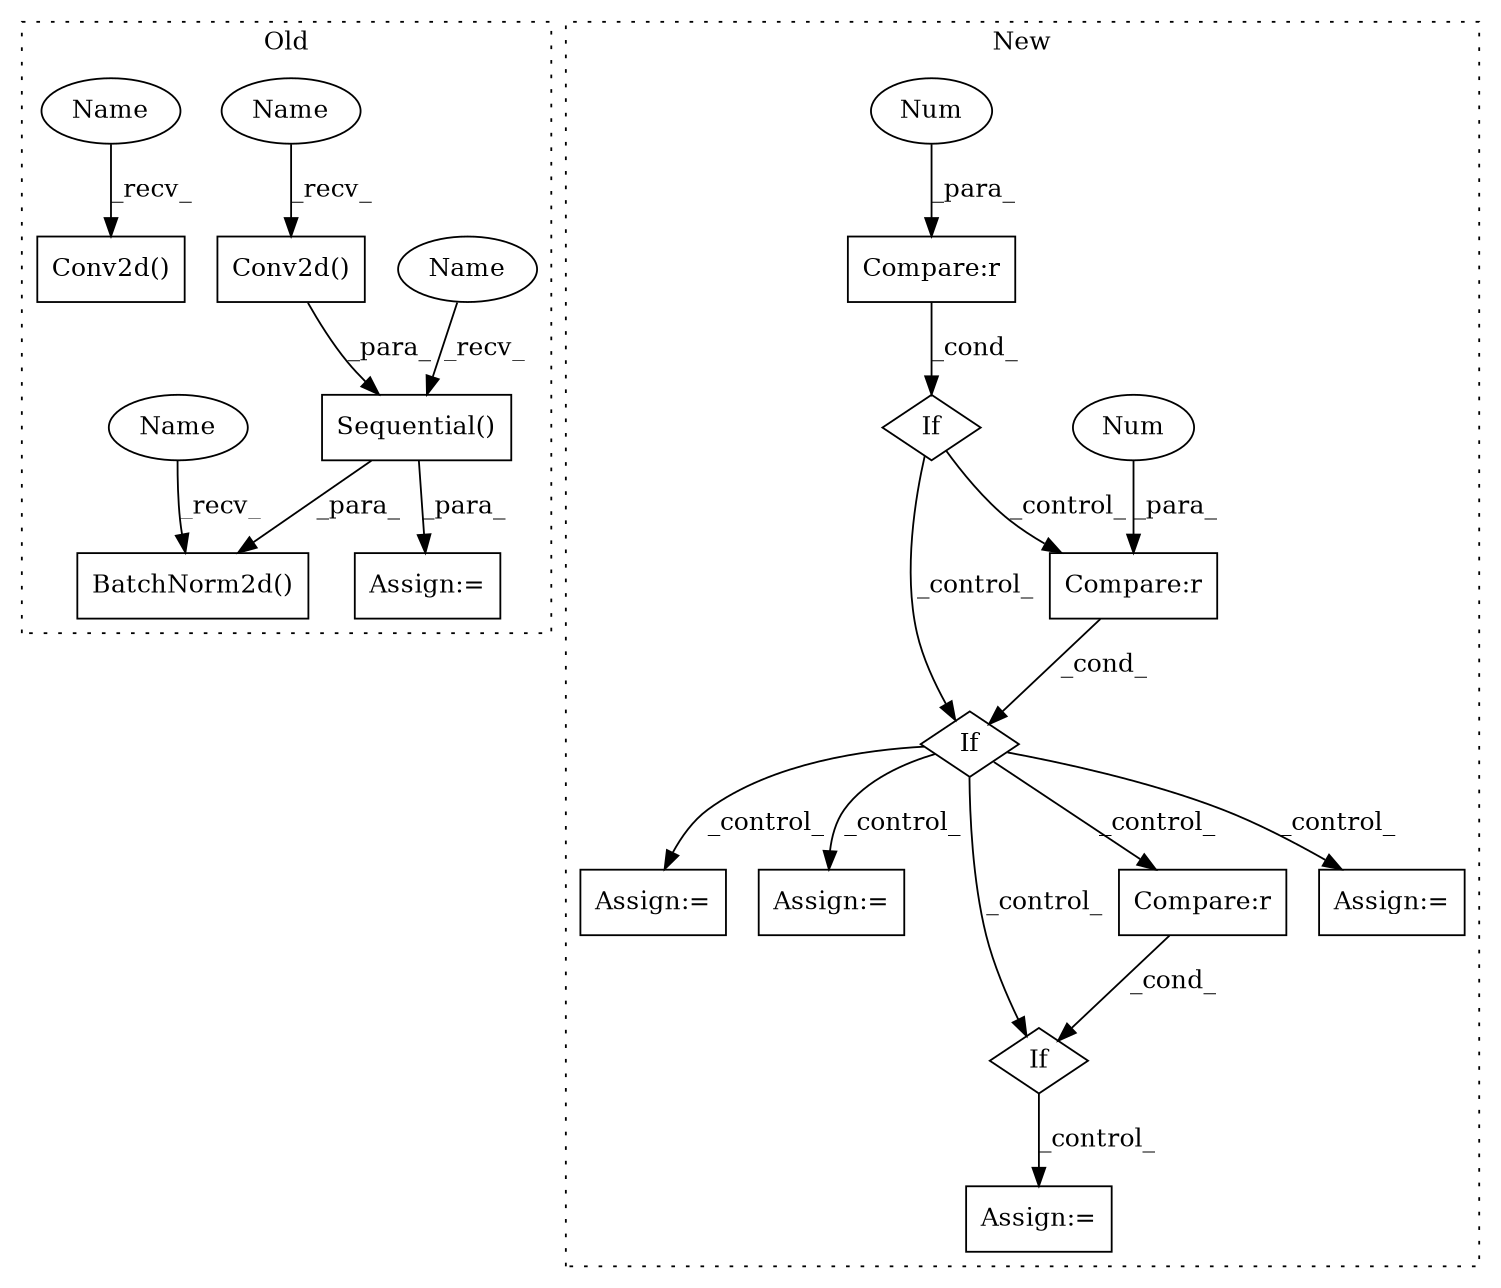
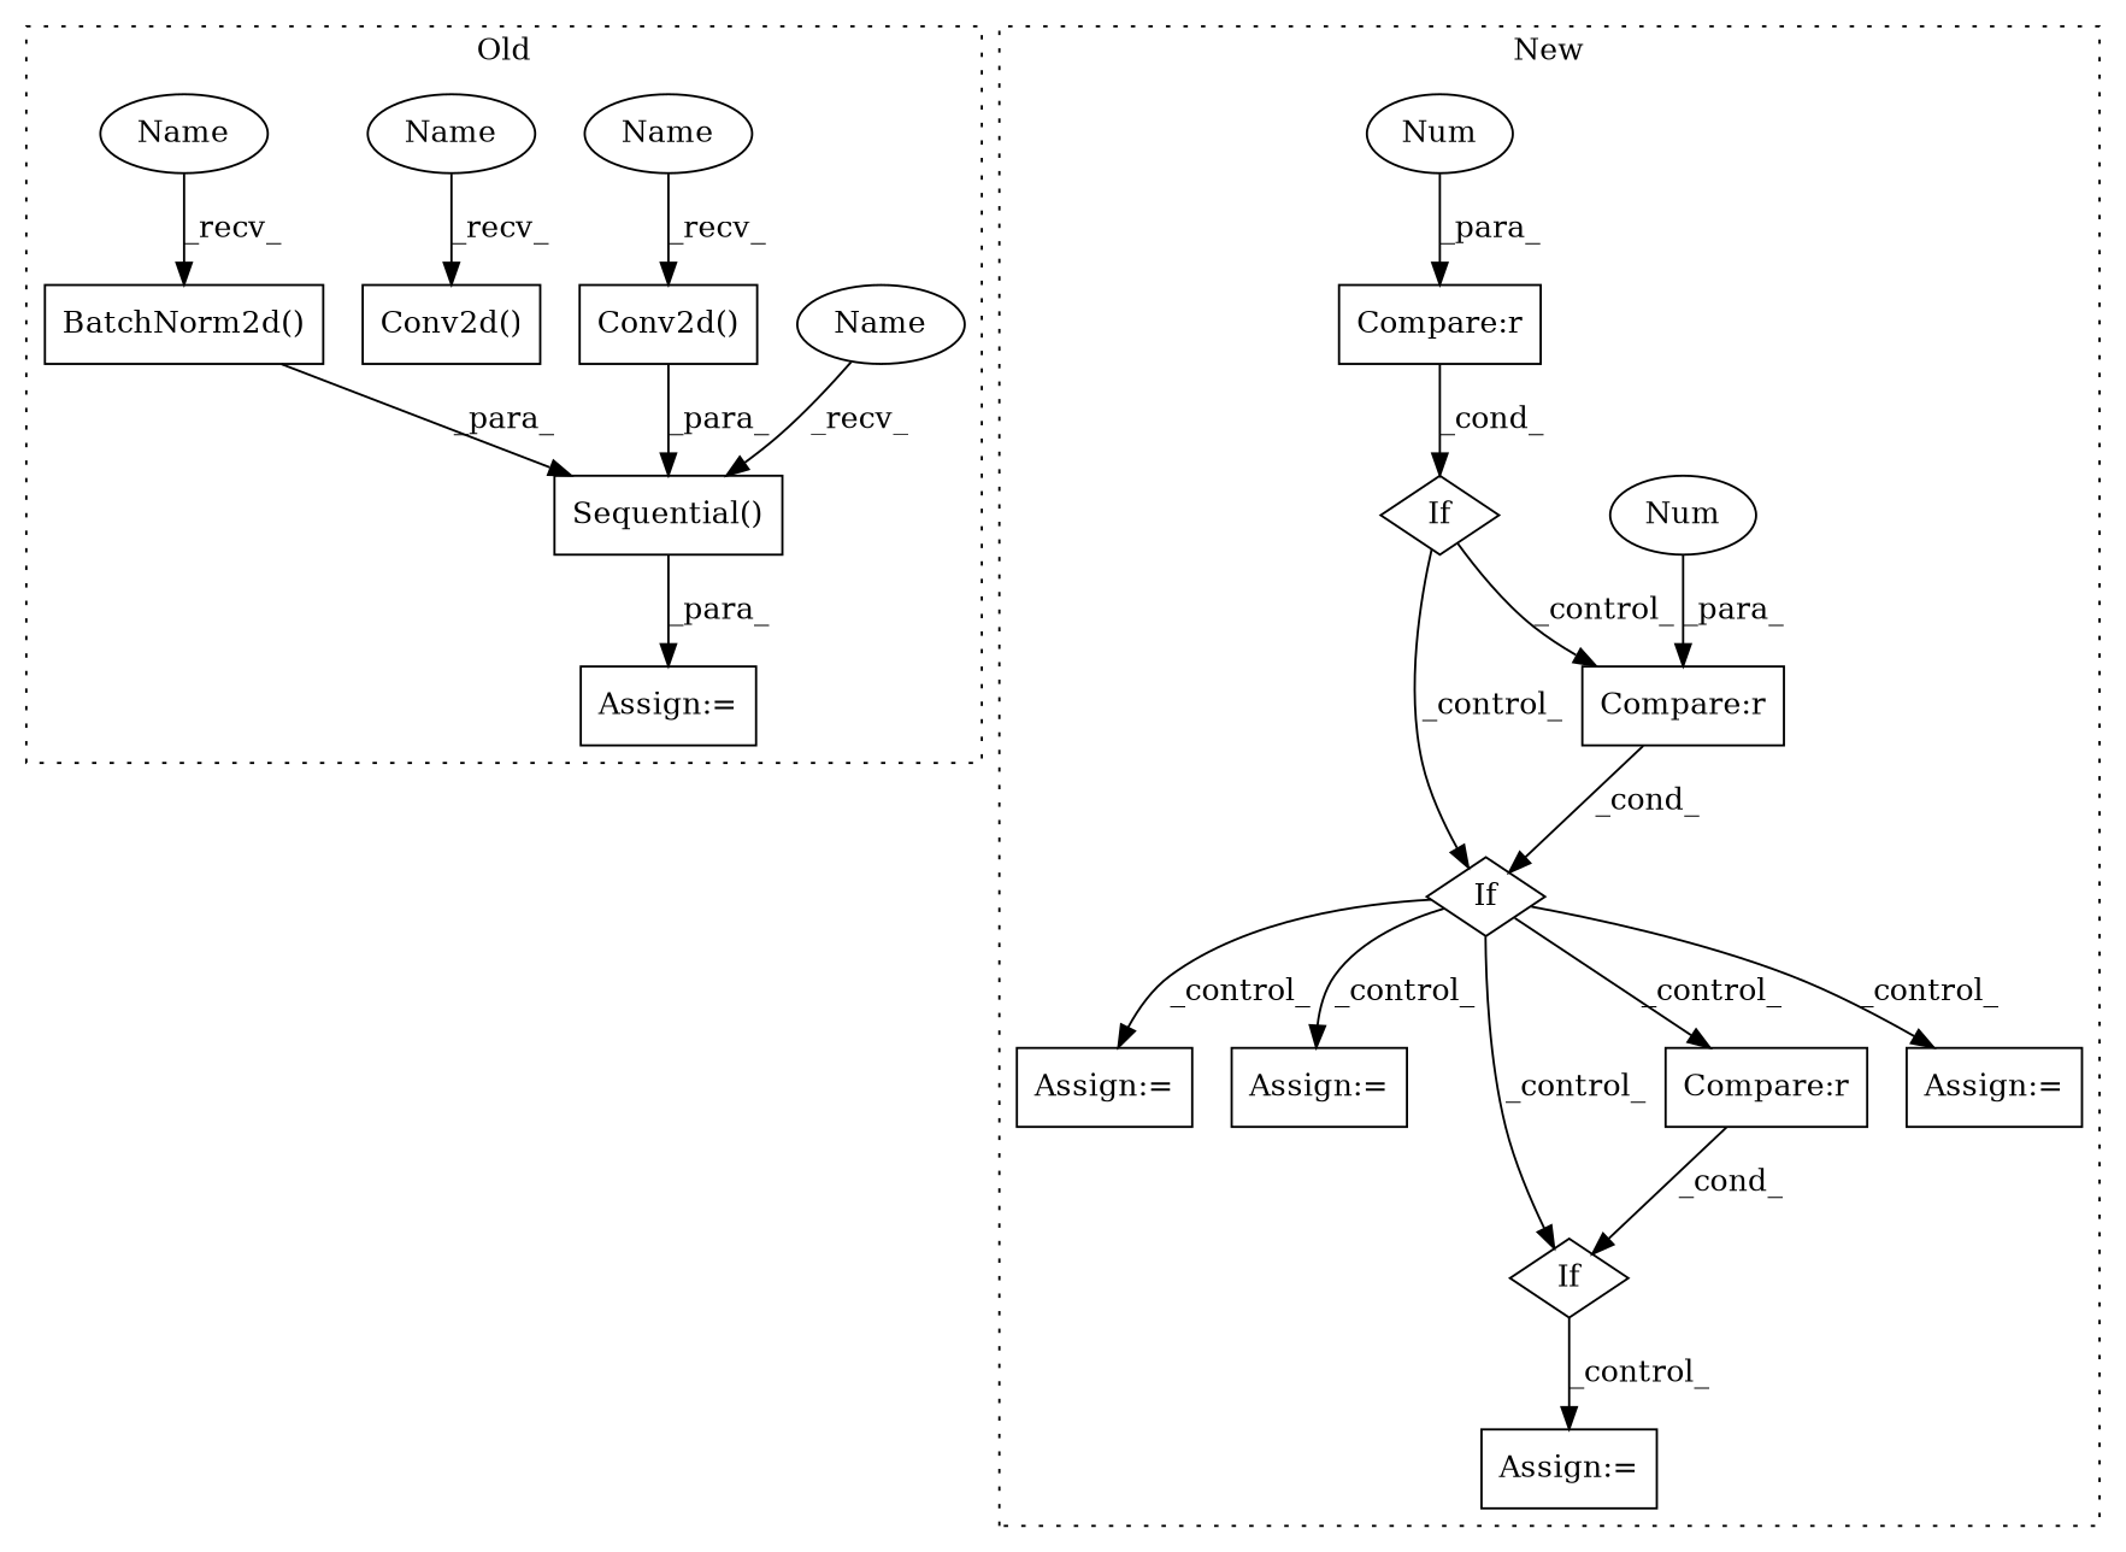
  digraph {
    node [a=68 l=3 shape=box]
    n1 [a=75 l="15,1" label="BatchNorm2d()" s="615,634"]
    n2 [a=75 l="10,38" label="Conv2d()" s="503,523"]
    n3 [a=75 l="14,1" label="Sequential()" s="489,635"]
    n4 [a=75 l="10,49" label="Conv2d()" s="383,401"]
    n5 [label="Assign:=" s=486]
    n6 [a=87 l=2 label=Name s=489 shape=ellipse]
    n7 [a=87 l=2 label=Name s=503 shape=ellipse]
    n8 [a=87 l=2 label=Name s=383 shape=ellipse]
    n9 [a=87 l=2 label=Name s=615 shape=ellipse]
    n10 [a=96 l="0,14" label=If s="461,478" shape=diamond]
    n11 [a=40 l=17 label="Compare:r" s=461]
    n12 [label="Assign:=" s=814]
    n13 [a=76 label=Num s=475 shape=ellipse]
    n14 [a=96 l="3,14" label=If s="365,384" shape=diamond]
    n15 [a=40 l=16 label="Compare:r" s=368]
    n16 [a=76 l=2 label=Num s=382 shape=ellipse]
    n17 [label="Assign:=" s=498]
    n18 [label="Assign:=" s=708]
    n19 [a=96 l="0,14" label=If s="771,794" shape=diamond]
    n20 [a=40 l=23 label="Compare:r" s=771]
    n21 [label="Assign:=" s=601]
    subgraph cluster_1 {
      label=Old
      style=dotted
      n1
      n2
      n3
      n4
      n5
      n6
      n7
      n8
      n9
    }
    subgraph cluster_2 {
      label=New
      style=dotted
      n10
      n11
      n12
      n13
      n14
      n15
      n16
      n17
      n18
      n19
      n20
      n21
    }
-   n3 -> n1 [label=_para_]
+   n1 -> n3 [label=_para_]
    n2 -> n3 [label=_para_]
    n3 -> n5 [label=_para_]
    n6 -> n3 [label=_recv_]
    n7 -> n2 [label=_recv_]
    n8 -> n4 [label=_recv_]
    n9 -> n1 [label=_recv_]
    n10 -> n17 [label=_control_]
    n10 -> n18 [label=_control_]
    n10 -> n19 [label=_control_]
    n10 -> n20 [label=_control_]
    n10 -> n21 [label=_control_]
    n11 -> n10 [label=_cond_]
    n13 -> n11 [label=_para_]
    n14 -> n10 [label=_control_]
    n14 -> n11 [label=_control_]
    n15 -> n14 [label=_cond_]
    n16 -> n15 [label=_para_]
    n19 -> n12 [label=_control_]
    n20 -> n19 [label=_cond_]
  }
